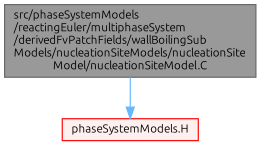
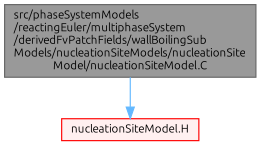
  digraph {
    fontname=Ubuntu
    node [fontname=Ubuntu fontsize=10 shape=box style=filled]
    n1 [color=gray40 fillcolor=grey60 fontcolor=black height=0.2 label="src/phaseSystemModels\l/reactingEuler/multiphaseSystem\l/derivedFvPatchFields/wallBoilingSub\lModels/nucleationSiteModels/nucleationSite\lModel/nucleationSiteModel.C" width=0.4]
-   n2 [color=red fillcolor="#FFF0F0" height=0.2 label="phaseSystemModels.H" width=0.4]
+   n2 [color=red fillcolor="#FFF0F0" height=0.2 label="nucleationSiteModel.H" width=0.4]
    n1 -> n2 [color=steelblue1 fontname=Ubuntu fontsize=10 labelfontname=Helvetica labelfontsize=10 style=solid]
  }
